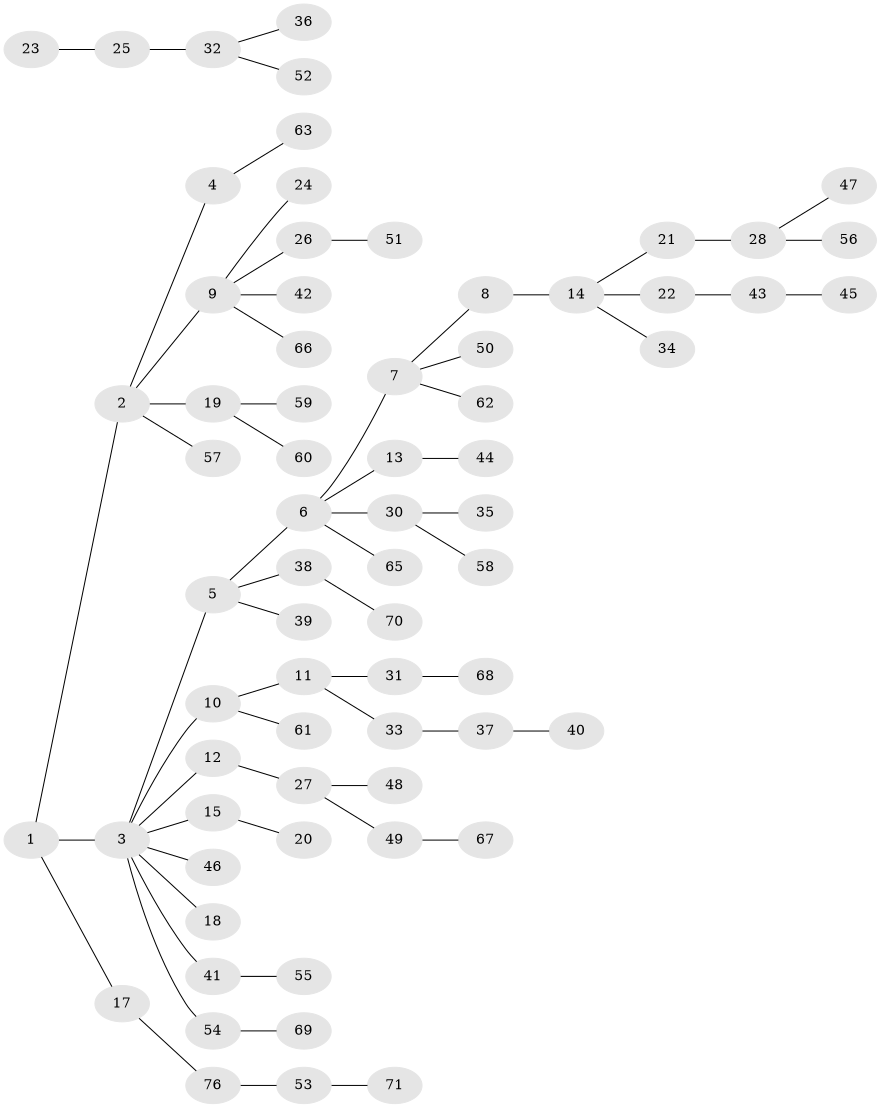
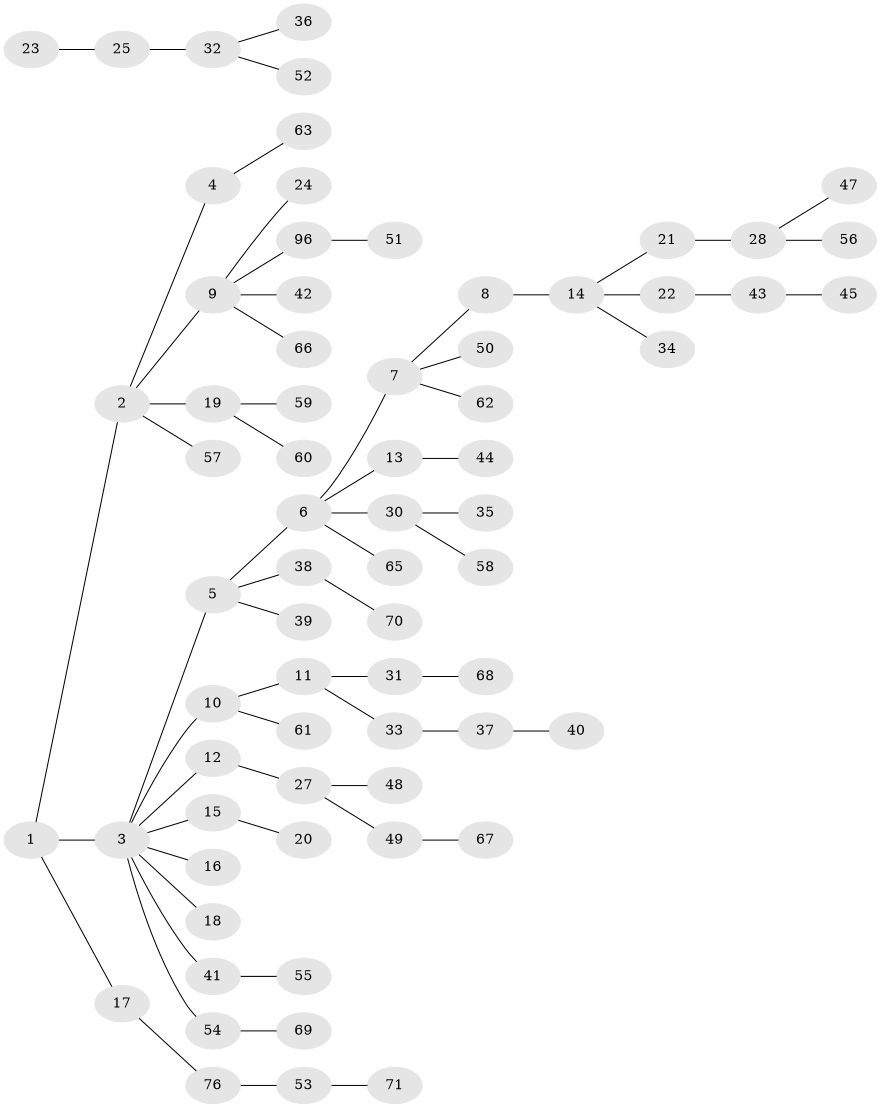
  graph {
    rankdir=LR
    node [color=gray90 style=filled]
    1
    2
    3
    17
    4
    9
    19
    57
    5
    10
    12
    15
-   16 [label=46]
+   16
    18
    41
    54
    n17 [label=76]
    63
    24
-   26
+   26 [label=96]
    42
    66
    59
    60
    6
    38
    39
    11
    61
    27
    20
    55
    69
    7
    13
    30
    65
    70
    8
    50
    62
    44
    35
    58
    14
    21
    22
    34
    51
    31
    33
    23
    25
    68
    37
    48
    49
    28
    43
    53
    47
    56
    45
    32
    36
    52
    67
    40
    71
    1 -- 2
    1 -- 3
    1 -- 17
    2 -- 4
    2 -- 9
    2 -- 19
    2 -- 57
    3 -- 5
    3 -- 10
    3 -- 12
    3 -- 15
    3 -- 16
    3 -- 18
    3 -- 41
    3 -- 54
    17 -- n17
    4 -- 63
    9 -- 24
    9 -- 26
    9 -- 42
    9 -- 66
    19 -- 59
    19 -- 60
    5 -- 6
    5 -- 38
    5 -- 39
    10 -- 11
    10 -- 61
    12 -- 27
    15 -- 20
    41 -- 55
    54 -- 69
    n17 -- 53
    26 -- 51
    6 -- 7
    6 -- 13
    6 -- 30
    6 -- 65
    38 -- 70
    11 -- 31
    11 -- 33
    27 -- 48
    27 -- 49
    7 -- 8
    7 -- 50
    7 -- 62
    13 -- 44
    30 -- 35
    30 -- 58
    8 -- 14
    14 -- 21
    14 -- 22
    14 -- 34
    21 -- 28
    22 -- 43
    31 -- 68
    33 -- 37
    23 -- 25
    25 -- 32
    37 -- 40
    49 -- 67
    28 -- 47
    28 -- 56
    43 -- 45
    53 -- 71
    32 -- 36
    32 -- 52
  }
